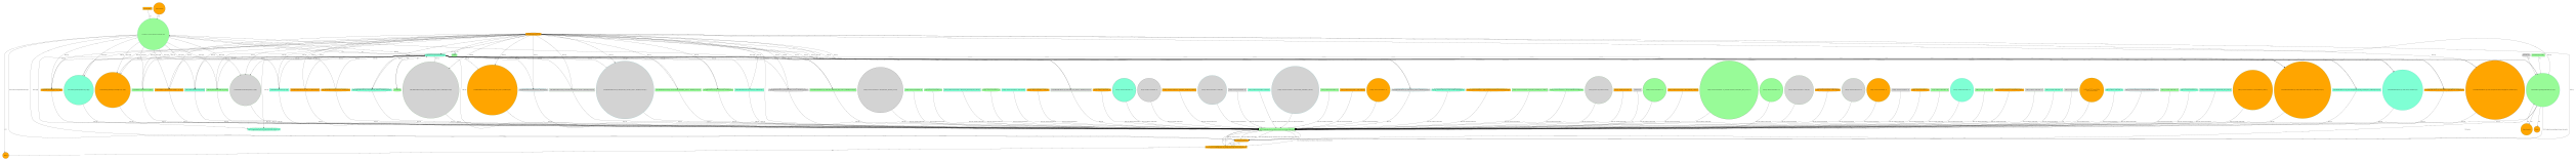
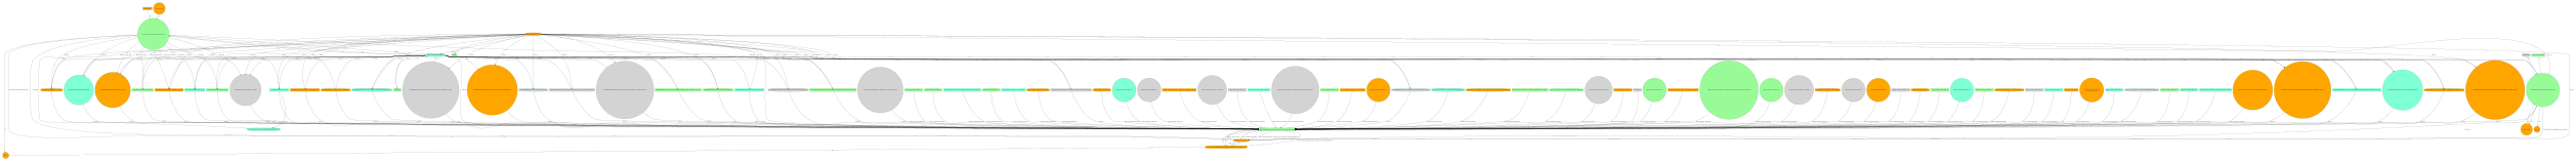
  digraph {
    fontname="IBM Plex Sans"
    node [color=darkgreen fillcolor=orange fontname="IBM Plex Sans" shape=note style=filled]
    edge [arrowhead=tee fontname="IBM Plex Sans"]
    n1 [color=teal fillcolor=palegreen label="(Call,GetBootEncryptionAlgorithmName (Irp, irpSp))" shape=circle]
    n2 [color=black fillcolor=palegreen label="(Call,TCCompleteIrp (Irp, Irp->IoStatus.Status, Irp->IoStatus.Information))"]
    n3 [color=teal label="(MethodReturn,NTSTATUS)" shape=cylinder]
    n4 [color=black label="(Block,)" shape=circle]
    n5 [label="(Identifier,irpSp)" shape=circle]
    n6 [label="(Return,return TCCompleteIrp (Irp, Irp->IoStatus.Status, Irp->IoStatus.Information);)" shape=cylinder]
    n7 [color=black fillcolor=aquamarine label="(Call,IoGetCurrentIrpStackLocation (Irp))" shape=cylinder]
    n8 [color=teal fillcolor=palegreen label="(Call,irpSp = IoGetCurrentIrpStackLocation (Irp))" shape=circle]
    n9 [color=teal fillcolor=lightgrey label="(Call,ValidateIOBufferSize (Irp, sizeof (int), ValidateOutput))" shape=cylinder]
    n10 [fillcolor=lightgrey label="(Call,ValidateIOBufferSize (Irp, sizeof (DISK_GEOMETRY_EX_STRUCT), ValidateInputOutput))"]
    n11 [color=teal label="(Call,GetBootLoaderFingerprint (Irp, irpSp))" shape=cylinder]
    n12 [color=teal fillcolor=lightgrey label="(Call,ValidateIOBufferSize (Irp, sizeof (RESOLVE_SYMLINK_STRUCT), ValidateInputOutput))" shape=circle]
    n13 [fillcolor=palegreen label="(Call,ValidateIOBufferSize (Irp, sizeof (VOLUME_PROPERTIES_STRUCT), ValidateInputOutput))"]
    n14 [fillcolor=aquamarine label="(Call,GetDecoySystemWipeStatus (Irp, irpSp))" shape=circle]
    n15 [color=teal label="(Call,StartDecoySystemWipe (DeviceObject, Irp, irpSp))" shape=circle]
    n16 [color=teal fillcolor=palegreen label="(Call,GetBootEncryptionStatus (Irp, irpSp))"]
    n17 [fillcolor=palegreen label="(Call,ValidateIOBufferSize (Irp, sizeof (LONG), ValidateOutput))" shape=cylinder]
    n18 [fillcolor=aquamarine label="(Call,ValidateIOBufferSize (Irp, sizeof (int), ValidateOutput))"]
    n19 [color=black fillcolor=lightgrey label="(Call,ValidateIOBufferSize (Irp, sizeof (UNMOUNT_STRUCT), ValidateInputOutput))" shape=cylinder]
    n20 [color=black fillcolor=palegreen label="(Call,ValidateIOBufferSize (Irp, sizeof (DISK_PARTITION_INFO_STRUCT), ValidateInputOutput))"]
    n21 [color=black label="(Call,ValidateIOBufferSize (Irp, sizeof (int), ValidateOutput))"]
    n22 [label="(Call,ValidateIOBufferSize (Irp, sizeof (MOUNT_LIST_STRUCT), ValidateOutput))" shape=circle]
    n23 [fillcolor=lightgrey label="(Call,ValidateIOBufferSize (Irp, sizeof (OPEN_TEST_STRUCT), ValidateInputOutput))"]
    n24 [color=teal fillcolor=lightgrey label="(Call,ValidateIOBufferSize (Irp, sizeof (MOUNT_STRUCT), ValidateInputOutput))" shape=cylinder]
    n25 [label="(Call,ValidateIOBufferSize (Irp, sizeof (ProbeRealDriveSizeRequest), ValidateInputOutput))" shape=circle]
    n26 [color=teal fillcolor=aquamarine label="(Call,ValidateIOBufferSize (Irp, sizeof (GetSystemDriveConfigurationRequest), ValidateInputOutput))"]
    n27 [color=teal fillcolor=aquamarine label="(Call,ValidateIOBufferSize (Irp, sizeof (uint32), ValidateOutput))" shape=circle]
    n28 [label="(Call,StartBootEncryptionSetup (DeviceObject, Irp, irpSp))"]
    n29 [color=teal label="(Call,ValidateIOBufferSize (Irp, sizeof (GetWarningFlagsRequest), ValidateOutput))" shape=cylinder]
    n30 [color=black label="(Call,ValidateIOBufferSize (Irp, sizeof (GetSystemDriveDumpConfigRequest), ValidateOutput))" shape=circle]
    n31 [color=black fillcolor=aquamarine label="(Call,GetBootLoaderVersion (Irp, irpSp))"]
    n32 [fillcolor=aquamarine label="(Call,TCCompleteIrp (Irp, STATUS_INVALID_DEVICE_REQUEST, 0))" shape=cylinder]
    n33 [color=teal fillcolor=palegreen label="(Call,ReopenBootVolumeHeader (Irp, irpSp))"]
    n34 [fillcolor=palegreen label="(Identifier,Irp)" shape=cylinder]
    n35 [fillcolor=lightgrey label="(Call,GetBootDriveVolumeProperties (Irp, irpSp))" shape=circle]
    n36 [color=teal label="(Call,ValidateIOBufferSize (Irp, sizeof (int), ValidateOutput))" shape=cylinder]
    n37 [color=black fillcolor=aquamarine label="(Call,ValidateIOBufferSize (Irp, sizeof (UNMOUNT_STRUCT), ValidateInputOutput))" shape=cylinder]
    n38 [fillcolor=lightgrey label="(Call,ValidateIOBufferSize (Irp, sizeof (DISK_GEOMETRY_STRUCT), ValidateInputOutput))" shape=circle]
    n39 [color=teal fillcolor=aquamarine label="(Call,WriteBootDriveSector (Irp, irpSp))"]
    n40 [color=black label="(Block,)" shape=circle]
    n41 [color=black label="(MethodParameterIn,PIRP Irp)" shape=cylinder]
    1000124 [color=teal fillcolor=palegreen shape=cylinder]
    n43 [color=black fillcolor=lightgrey label="(Call,Irp->IoStatus.Information = sizeof (RESOLVE_SYMLINK_STRUCT))" shape=circle]
    n44 [color=teal fillcolor=palegreen label="(Call,Irp->IoStatus.Information = 0)"]
    n45 [color=teal fillcolor=palegreen label="(Call,Irp->IoStatus.Information = 0)" shape=cylinder]
    n46 [color=black fillcolor=lightgrey label="(Identifier,Irp)" shape=cylinder]
    n47 [color=black fillcolor=aquamarine label="(Call,Irp->IoStatus.Information = sizeof (DISK_PARTITION_INFO_STRUCT))"]
    n48 [fillcolor=palegreen label="(Call,Irp->IoStatus.Information = 0)" shape=cylinder]
    n49 [color=teal fillcolor=aquamarine label="(Call,Irp->IoStatus.Information = sizeof (LONG))"]
    n50 [color=teal label="(Call,Irp->IoStatus.Information = sizeof (int))" shape=cylinder]
    n51 [label="(Call,Irp->IoStatus.Information = 0)" shape=cylinder]
    n52 [color=black fillcolor=aquamarine label="(Call,Irp->IoStatus.Information = 0)" shape=circle]
    n53 [color=black fillcolor=lightgrey label="(Call,Irp->IoStatus.Information = 0)" shape=circle]
    n54 [label="(Call,Irp->IoStatus.Information = sizeof (DISK_GEOMETRY_STRUCT))"]
    n55 [color=teal fillcolor=lightgrey label="(Call,Irp->IoStatus.Information = sizeof (int))" shape=circle]
    n56 [color=black fillcolor=lightgrey label="(Call,Irp->IoStatus.Information = 0)"]
    n57 [color=teal fillcolor=aquamarine label="(Call,Irp->IoStatus.Information = sizeof (int))"]
    n58 [color=teal fillcolor=lightgrey label="(Call,Irp->IoStatus.Information = sizeof (VOLUME_PROPERTIES_STRUCT))" shape=circle]
    n59 [fillcolor=palegreen label="(Call,Irp->IoStatus.Information = 0)"]
    n60 [label="(Call,Irp->IoStatus.Information = sizeof (*request))"]
    n61 [label="(Call,Irp->IoStatus.Information = 0)" shape=circle]
    n62 [color=black fillcolor=aquamarine label="(Call,Irp->IoStatus.Information = sizeof (GetWarningFlagsRequest))" shape=cylinder]
    n63 [label="(Call,Irp->IoStatus.Information = irpSp->Parameters.DeviceIoControl.OutputBufferLength)" shape=cylinder]
    n64 [color=black fillcolor=palegreen label="(Call,Irp->IoStatus.Information = sizeof (DISK_GEOMETRY_EX_STRUCT))"]
    n65 [color=teal fillcolor=palegreen label="(Call,Irp->IoStatus.Information = sizeof (ProbeRealDriveSizeRequest))" shape=cylinder]
    n66 [fillcolor=lightgrey label="(Call,NT_SUCCESS (Irp->IoStatus.Status))" shape=circle]
    n67 [color=teal label="(Call,Irp->IoStatus.Information = 0)"]
    n68 [color=black fillcolor=lightgrey label="(Identifier,Irp)"]
    n69 [color=black fillcolor=palegreen label="(Call,Irp->IoStatus.Information = 0)" shape=circle]
    n70 [label="(Call,Irp->IoStatus.Information = sizeof (UNMOUNT_STRUCT))"]
    n71 [color=black fillcolor=palegreen label="(Call,Irp->IoStatus.Information = NT_SUCCESS (ntStatus) ? sizeof (OPEN_TEST_STRUCT) : 0)" shape=circle]
    n72 [fillcolor=palegreen label="(ControlStructure,break;)"]
    n73 [fillcolor=palegreen label="(Call,Irp->IoStatus.Information = 0)" shape=circle]
    n74 [fillcolor=lightgrey label="(Call,Irp->IoStatus.Information = sizeof (int))" shape=circle]
    n75 [color=black label="(Call,Irp->IoStatus.Information = sizeof (*request))" shape=cylinder]
    n76 [fillcolor=lightgrey label="(Call,Irp->IoStatus.Information = 0)" shape=circle]
    n77 [label="(Call,Irp->IoStatus.Information = 0)" shape=circle]
    n78 [color=black fillcolor=lightgrey label="(Call,Irp->IoStatus.Information = 0)"]
    n79 [label="(Call,Irp->IoStatus.Information = 0)" shape=cylinder]
    n80 [color=black fillcolor=palegreen label="(Call,Irp->IoStatus.Information = 0)"]
    n81 [color=teal fillcolor=aquamarine label="(Call,Irp->IoStatus.Information = 0)" shape=circle]
    n82 [fillcolor=palegreen label="(Call,Irp->IoStatus.Information = 0)"]
    n83 [color=teal label="(Call,Irp->IoStatus.Information = sizeof (MOUNT_STRUCT))" shape=cylinder]
    n84 [fillcolor=lightgrey label="(Call,Irp->IoStatus.Information = 0)"]
    n85 [fillcolor=aquamarine label="(Call,Irp->IoStatus.Information = 0)"]
-   n86 [fillcolor=lightgrey label="(Call,Irp->IoStatus.Status)"]
+   n86 [label="(Call,Irp->IoStatus.Status)"]
    n87 [label="(Identifier,irpSp)"]
    n88 [label="(Call,Dump (\"IOCTL error 0x%08x\n\", Irp->IoStatus.Status))" shape=circle]
    n89 [color=teal fillcolor=aquamarine label="(Call,Irp->IoStatus.Information = 0)" shape=cylinder]
    n90 [color=teal fillcolor=lightgrey label="(Call,Irp->IoStatus.Information = sizeof (ProbeRealDriveSizeRequest))" shape=cylinder]
    n91 [color=black fillcolor=palegreen label="(Call,Irp->IoStatus.Information = 0)"]
    n92 [color=black label="(Identifier,irpSp)" shape=circle]
    n93 [fillcolor=aquamarine label="(Call,Irp->IoStatus.Information = 0)" shape=cylinder]
    n94 [color=black fillcolor=aquamarine label="(Call,Irp->IoStatus.Information = sizeof (MOUNT_LIST_STRUCT))"]
    n95 [label="(Call,Irp->IoStatus.Information = sizeof (UNMOUNT_STRUCT))" shape=circle]
    n1 -> n2 [label="DDG: Irp"]
    n1 -> n3 [label="DDG: GetBootEncryptionAlgorithmName (Irp, irpSp)"]
    n1 -> n3 [arrowhead=odot label="DDG: irpSp"]
    n1 -> n4 [label="AST: "]
    n1 -> n5 [label="CFG: "]
    n2 -> n3 [label="DDG: Irp->IoStatus.Status"]
    n2 -> n3 [arrowhead=odot label="DDG: Irp->IoStatus.Information"]
    n2 -> n3 [label="DDG: TCCompleteIrp (Irp, Irp->IoStatus.Status, Irp->IoStatus.Information)"]
    n2 -> n3 [arrowhead=diamond label="DDG: Irp"]
    n2 -> n6 [label="AST: "]
    n2 -> n6 [label="DDG: TCCompleteIrp (Irp, Irp->IoStatus.Status, Irp->IoStatus.Information)"]
    n3 -> n6 [label="CFG: "]
    n5 -> n1 [label="AST: "]
    n6 -> n2 [arrowhead=odot label="CFG: "]
    n6 -> n3 [arrowhead=odot label="DDG: <RET>"]
    n6 -> n40 [arrowhead=odot label="AST: "]
    n7 -> n1 [arrowhead=odot label="DDG: Irp"]
    n7 -> n2 [arrowhead=odot label="DDG: Irp"]
    n7 -> n8 [label="AST: "]
    n7 -> n8 [label="DDG: Irp"]
    n7 -> n9 [label="DDG: Irp"]
    n7 -> n10 [label="DDG: Irp"]
    n7 -> n11 [label="DDG: Irp"]
    n7 -> n12 [arrowhead=odot label="DDG: Irp"]
    n7 -> n13 [arrowhead=odot label="DDG: Irp"]
    n7 -> n14 [arrowhead=odot label="DDG: Irp"]
    n7 -> n15 [arrowhead=odot label="DDG: Irp"]
    n7 -> n16 [arrowhead=odot label="DDG: Irp"]
    n7 -> n17 [label="DDG: Irp"]
    n7 -> n18 [arrowhead=odot label="DDG: Irp"]
    n7 -> n19 [arrowhead=odot label="DDG: Irp"]
    n7 -> n20 [arrowhead=odot label="DDG: Irp"]
    n7 -> n21 [label="DDG: Irp"]
    n7 -> n22 [arrowhead=odot label="DDG: Irp"]
    n7 -> n23 [label="DDG: Irp"]
    n7 -> n24 [arrowhead=diamond label="DDG: Irp"]
    n7 -> n25 [arrowhead=diamond label="DDG: Irp"]
    n7 -> n26 [arrowhead=diamond label="DDG: Irp"]
    n7 -> n27 [label="DDG: Irp"]
    n7 -> n28 [label="DDG: Irp"]
    n7 -> n29 [label="DDG: Irp"]
    n7 -> n30 [arrowhead=odot label="DDG: Irp"]
    n7 -> n31 [label="DDG: Irp"]
-   n7 -> n32 [arrowhead=diamond label="DDG: Irp"]
+   n39 -> n32 [arrowhead=diamond label="DDG: Irp"]
    n7 -> n33 [label="DDG: Irp"]
    n7 -> n34 [arrowhead=diamond label="CFG: "]
    n7 -> n35 [arrowhead=diamond label="DDG: Irp"]
    n7 -> n36 [arrowhead=odot label="DDG: Irp"]
    n7 -> n37 [arrowhead=diamond label="DDG: Irp"]
    n7 -> n38 [arrowhead=odot label="DDG: Irp"]
    n7 -> n39 [arrowhead=odot label="DDG: Irp"]
    n8 -> n1 [label="DDG: irpSp"]
    n8 -> n3 [arrowhead=odot label="DDG: IoGetCurrentIrpStackLocation (Irp)"]
    n8 -> n3 [label="DDG: irpSp"]
    n8 -> n7 [arrowhead=odot label="CFG: "]
    n8 -> n11 [arrowhead=odot label="DDG: Irp"]
    n8 -> n14 [arrowhead=diamond label="DDG: irpSp"]
    n8 -> n15 [arrowhead=diamond label="DDG: irpSp"]
    n8 -> n16 [label="DDG: irpSp"]
    n8 -> n28 [arrowhead=diamond label="DDG: irpSp"]
    n8 -> n31 [arrowhead=diamond label="DDG: irpSp"]
    n8 -> n33 [arrowhead=odot label="DDG: irpSp"]
    n8 -> n35 [label="DDG: irpSp"]
    n8 -> n39 [label="DDG: irpSp"]
    n8 -> n40 [arrowhead=diamond label="AST: "]
    n9 -> n2 [label="DDG: Irp"]
    n10 -> n2 [arrowhead=diamond label="DDG: Irp"]
    n11 -> n2 [arrowhead=odot label="DDG: Irp"]
    n12 -> n2 [label="DDG: Irp"]
    n13 -> n2 [label="DDG: Irp"]
    n14 -> n2 [label="DDG: Irp"]
    n15 -> n2 [arrowhead=diamond label="DDG: Irp"]
    n16 -> n2 [arrowhead=diamond label="DDG: Irp"]
    n17 -> n2 [arrowhead=diamond label="DDG: Irp"]
    n18 -> n2 [arrowhead=odot label="DDG: Irp"]
    n19 -> n2 [arrowhead=diamond label="DDG: Irp"]
    n20 -> n2 [label="DDG: Irp"]
    n21 -> n2 [arrowhead=odot label="DDG: Irp"]
    n22 -> n2 [arrowhead=odot label="DDG: Irp"]
    n23 -> n2 [arrowhead=odot label="DDG: Irp"]
    n24 -> n2 [arrowhead=diamond label="DDG: Irp"]
    n25 -> n2 [arrowhead=diamond label="DDG: Irp"]
    n26 -> n2 [arrowhead=odot label="DDG: Irp"]
    n27 -> n2 [arrowhead=diamond label="DDG: Irp"]
    n28 -> n2 [label="DDG: Irp"]
    n29 -> n2 [arrowhead=diamond label="DDG: Irp"]
    n30 -> n2 [arrowhead=odot label="DDG: Irp"]
    n31 -> n2 [label="DDG: Irp"]
    n33 -> n2 [label="DDG: Irp"]
    n34 -> n7 [arrowhead=diamond label="AST: "]
    n35 -> n2 [label="DDG: Irp"]
    n36 -> n2 [arrowhead=diamond label="DDG: Irp"]
    n37 -> n2 [arrowhead=diamond label="DDG: Irp"]
    n38 -> n2 [label="DDG: Irp"]
    n39 -> n2 [label="DDG: Irp"]
    n41 -> n1 [arrowhead=odot label="DDG: Irp"]
    n41 -> n2 [arrowhead=diamond label="DDG: Irp"]
    n41 -> n3 [arrowhead=odot label="DDG: Irp"]
    n41 -> n7 [arrowhead=diamond label="DDG: Irp"]
    n41 -> n9 [label="DDG: Irp"]
    n41 -> n10 [arrowhead=odot label="DDG: Irp"]
    n41 -> n11 [arrowhead=diamond label="DDG: Irp"]
    n41 -> n12 [arrowhead=diamond label="DDG: Irp"]
    n41 -> n13 [label="DDG: Irp"]
    n41 -> n14 [arrowhead=odot label="DDG: Irp"]
    n41 -> n15 [arrowhead=diamond label="DDG: Irp"]
    n41 -> n16 [arrowhead=odot label="DDG: Irp"]
    n41 -> n17 [label="DDG: Irp"]
    n41 -> n18 [label="DDG: Irp"]
    n41 -> n19 [label="DDG: Irp"]
    n41 -> n20 [arrowhead=diamond label="DDG: Irp"]
    n41 -> n21 [arrowhead=odot label="DDG: Irp"]
    n41 -> n22 [arrowhead=diamond label="DDG: Irp"]
    n41 -> n23 [arrowhead=odot label="DDG: Irp"]
    n41 -> n24 [arrowhead=odot label="DDG: Irp"]
    n41 -> n25 [arrowhead=diamond label="DDG: Irp"]
    n41 -> n26 [arrowhead=odot label="DDG: Irp"]
    n41 -> n27 [label="DDG: Irp"]
    n41 -> n28 [label="DDG: Irp"]
    n41 -> n29 [arrowhead=diamond label="DDG: Irp"]
    n41 -> n30 [arrowhead=odot label="DDG: Irp"]
    n41 -> n31 [label="DDG: Irp"]
    n41 -> n32 [label="DDG: Irp"]
    n41 -> n33 [label="DDG: Irp"]
    n41 -> n35 [label="DDG: Irp"]
    n41 -> n36 [arrowhead=odot label="DDG: Irp"]
    n41 -> n37 [label="DDG: Irp"]
    n41 -> n38 [arrowhead=diamond label="DDG: Irp"]
    n41 -> n39 [arrowhead=diamond label="DDG: Irp"]
    n41 -> 1000124 [arrowhead=diamond label="AST: "]
    n43 -> n2 [arrowhead=odot label="DDG: Irp->IoStatus.Information"]
    n44 -> n2 [arrowhead=odot label="DDG: Irp->IoStatus.Information"]
    n45 -> n2 [arrowhead=odot label="DDG: Irp->IoStatus.Information"]
    n46 -> n1 [label="AST: "]
    n47 -> n2 [label="DDG: Irp->IoStatus.Information"]
    n48 -> n2 [arrowhead=odot label="DDG: Irp->IoStatus.Information"]
    n49 -> n2 [label="DDG: Irp->IoStatus.Information"]
    n50 -> n2 [arrowhead=odot label="DDG: Irp->IoStatus.Information"]
    n51 -> n2 [arrowhead=odot label="DDG: Irp->IoStatus.Information"]
    n52 -> n2 [label="DDG: Irp->IoStatus.Information"]
    n53 -> n2 [label="DDG: Irp->IoStatus.Information"]
    n54 -> n2 [arrowhead=odot label="DDG: Irp->IoStatus.Information"]
    n55 -> n2 [label="DDG: Irp->IoStatus.Information"]
    n56 -> n2 [arrowhead=odot label="DDG: Irp->IoStatus.Information"]
    n57 -> n2 [label="DDG: Irp->IoStatus.Information"]
    n58 -> n2 [arrowhead=diamond label="DDG: Irp->IoStatus.Information"]
    n59 -> n2 [arrowhead=odot label="DDG: Irp->IoStatus.Information"]
    n60 -> n2 [arrowhead=diamond label="DDG: Irp->IoStatus.Information"]
    n61 -> n2 [label="DDG: Irp->IoStatus.Information"]
    n62 -> n2 [arrowhead=odot label="DDG: Irp->IoStatus.Information"]
    n63 -> n2 [arrowhead=odot label="DDG: Irp->IoStatus.Information"]
    n64 -> n2 [label="DDG: Irp->IoStatus.Information"]
    n65 -> n2 [arrowhead=odot label="DDG: Irp->IoStatus.Information"]
    n66 -> n2 [label="DDG: Irp->IoStatus.Status"]
    n67 -> n2 [arrowhead=diamond label="DDG: Irp->IoStatus.Information"]
    n68 -> n2 [arrowhead=odot label="AST: "]
    n69 -> n2 [arrowhead=diamond label="DDG: Irp->IoStatus.Information"]
    n70 -> n2 [arrowhead=diamond label="DDG: Irp->IoStatus.Information"]
    n71 -> n2 [label="DDG: Irp->IoStatus.Information"]
    n72 -> n1 [arrowhead=odot label="CFG: "]
    n73 -> n2 [arrowhead=odot label="DDG: Irp->IoStatus.Information"]
    n74 -> n2 [label="DDG: Irp->IoStatus.Information"]
    n75 -> n2 [arrowhead=odot label="DDG: Irp->IoStatus.Information"]
    n76 -> n2 [label="DDG: Irp->IoStatus.Information"]
    n77 -> n2 [arrowhead=diamond label="DDG: Irp->IoStatus.Information"]
    n78 -> n2 [arrowhead=diamond label="DDG: Irp->IoStatus.Information"]
    n79 -> n2 [arrowhead=diamond label="DDG: Irp->IoStatus.Information"]
    n80 -> n2 [arrowhead=diamond label="DDG: Irp->IoStatus.Information"]
    n81 -> n2 [label="DDG: Irp->IoStatus.Information"]
    n82 -> n2 [arrowhead=odot label="DDG: Irp->IoStatus.Information"]
    n83 -> n2 [arrowhead=odot label="DDG: Irp->IoStatus.Information"]
    n84 -> n2 [arrowhead=odot label="DDG: Irp->IoStatus.Information"]
    n85 -> n2 [label="DDG: Irp->IoStatus.Information"]
    n86 -> n2 [label="AST: "]
    n87 -> n8 [arrowhead=odot label="AST: "]
    n88 -> n2 [arrowhead=odot label="DDG: Irp->IoStatus.Status"]
    n89 -> n2 [arrowhead=diamond label="DDG: Irp->IoStatus.Information"]
    n90 -> n2 [label="DDG: Irp->IoStatus.Information"]
    n91 -> n2 [label="DDG: Irp->IoStatus.Information"]
    n92 -> n8 [label="CFG: "]
    n93 -> n2 [arrowhead=diamond label="DDG: Irp->IoStatus.Information"]
    n94 -> n2 [label="DDG: Irp->IoStatus.Information"]
    n95 -> n2 [label="DDG: Irp->IoStatus.Information"]
  }
